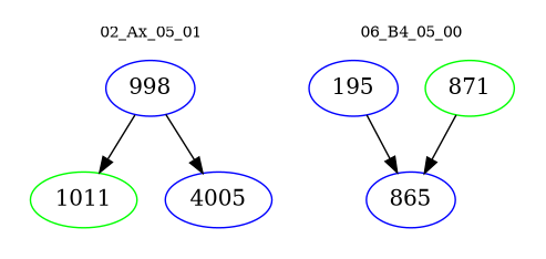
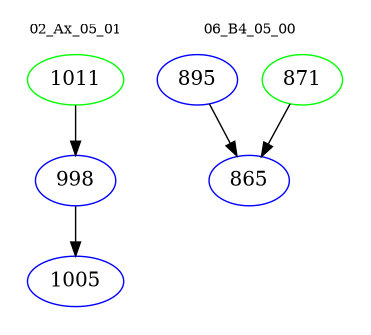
  digraph {
    fontname="DejaVu Serif"
    node [color=blue fontname="DejaVu Serif"]
    edge [color=black fontname="DejaVu Serif"]
    n1 [color=green label=1011]
    n2 [label=998]
-   n3 [label=4005]
+   n3 [label=1005]
    n4 [color=green label=871]
    n5 [label=865]
-   n6 [label=195]
+   n6 [label=895]
    subgraph cluster_1 {
      color=white
      fontsize=10
      label="02_Ax_05_01"
      n1
      n2
      n3
    }
    subgraph cluster_2 {
      color=white
      fontsize=10
      label="06_B4_05_00"
      n4
      n5
      n6
    }
-   n2 -> n1
+   n1 -> n2
    n2 -> n3
    n4 -> n5
    n6 -> n5
  }
